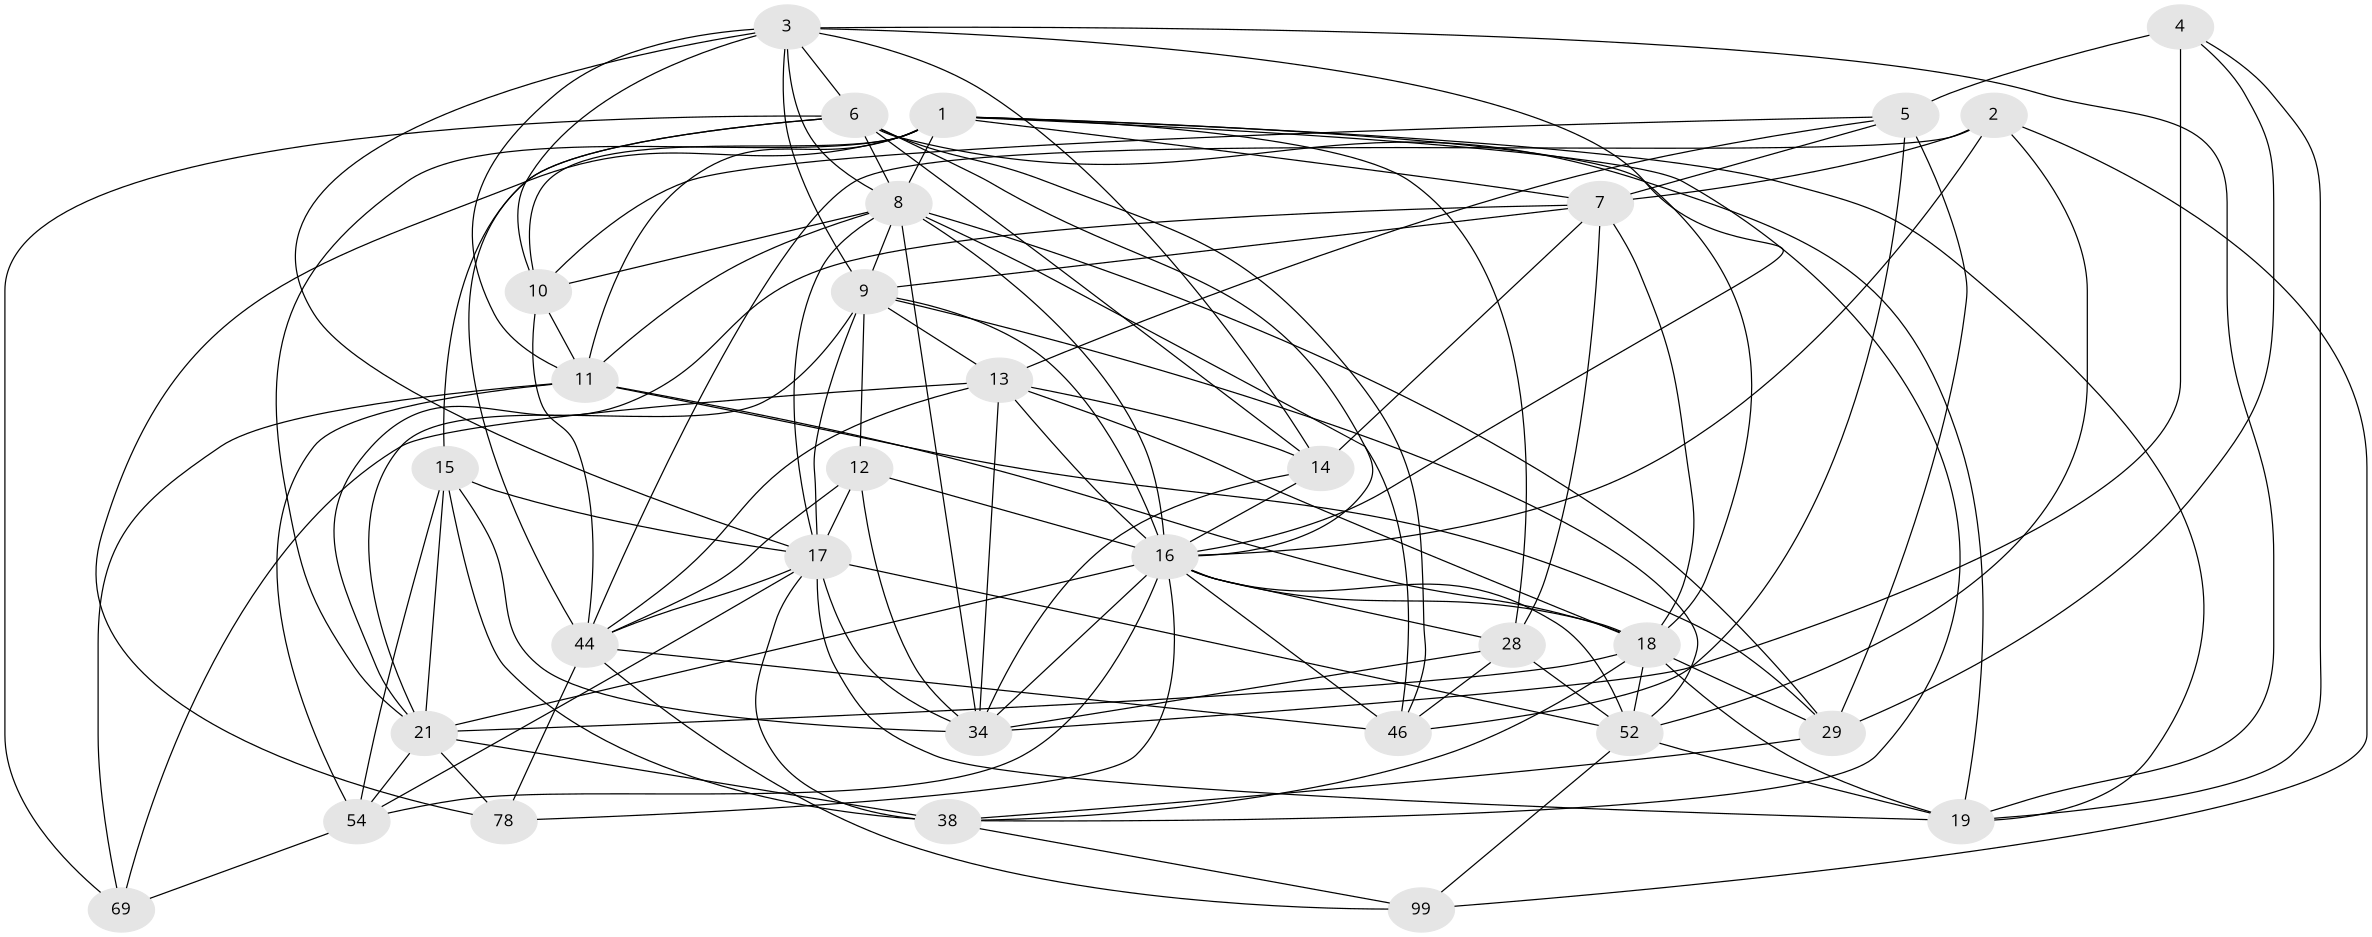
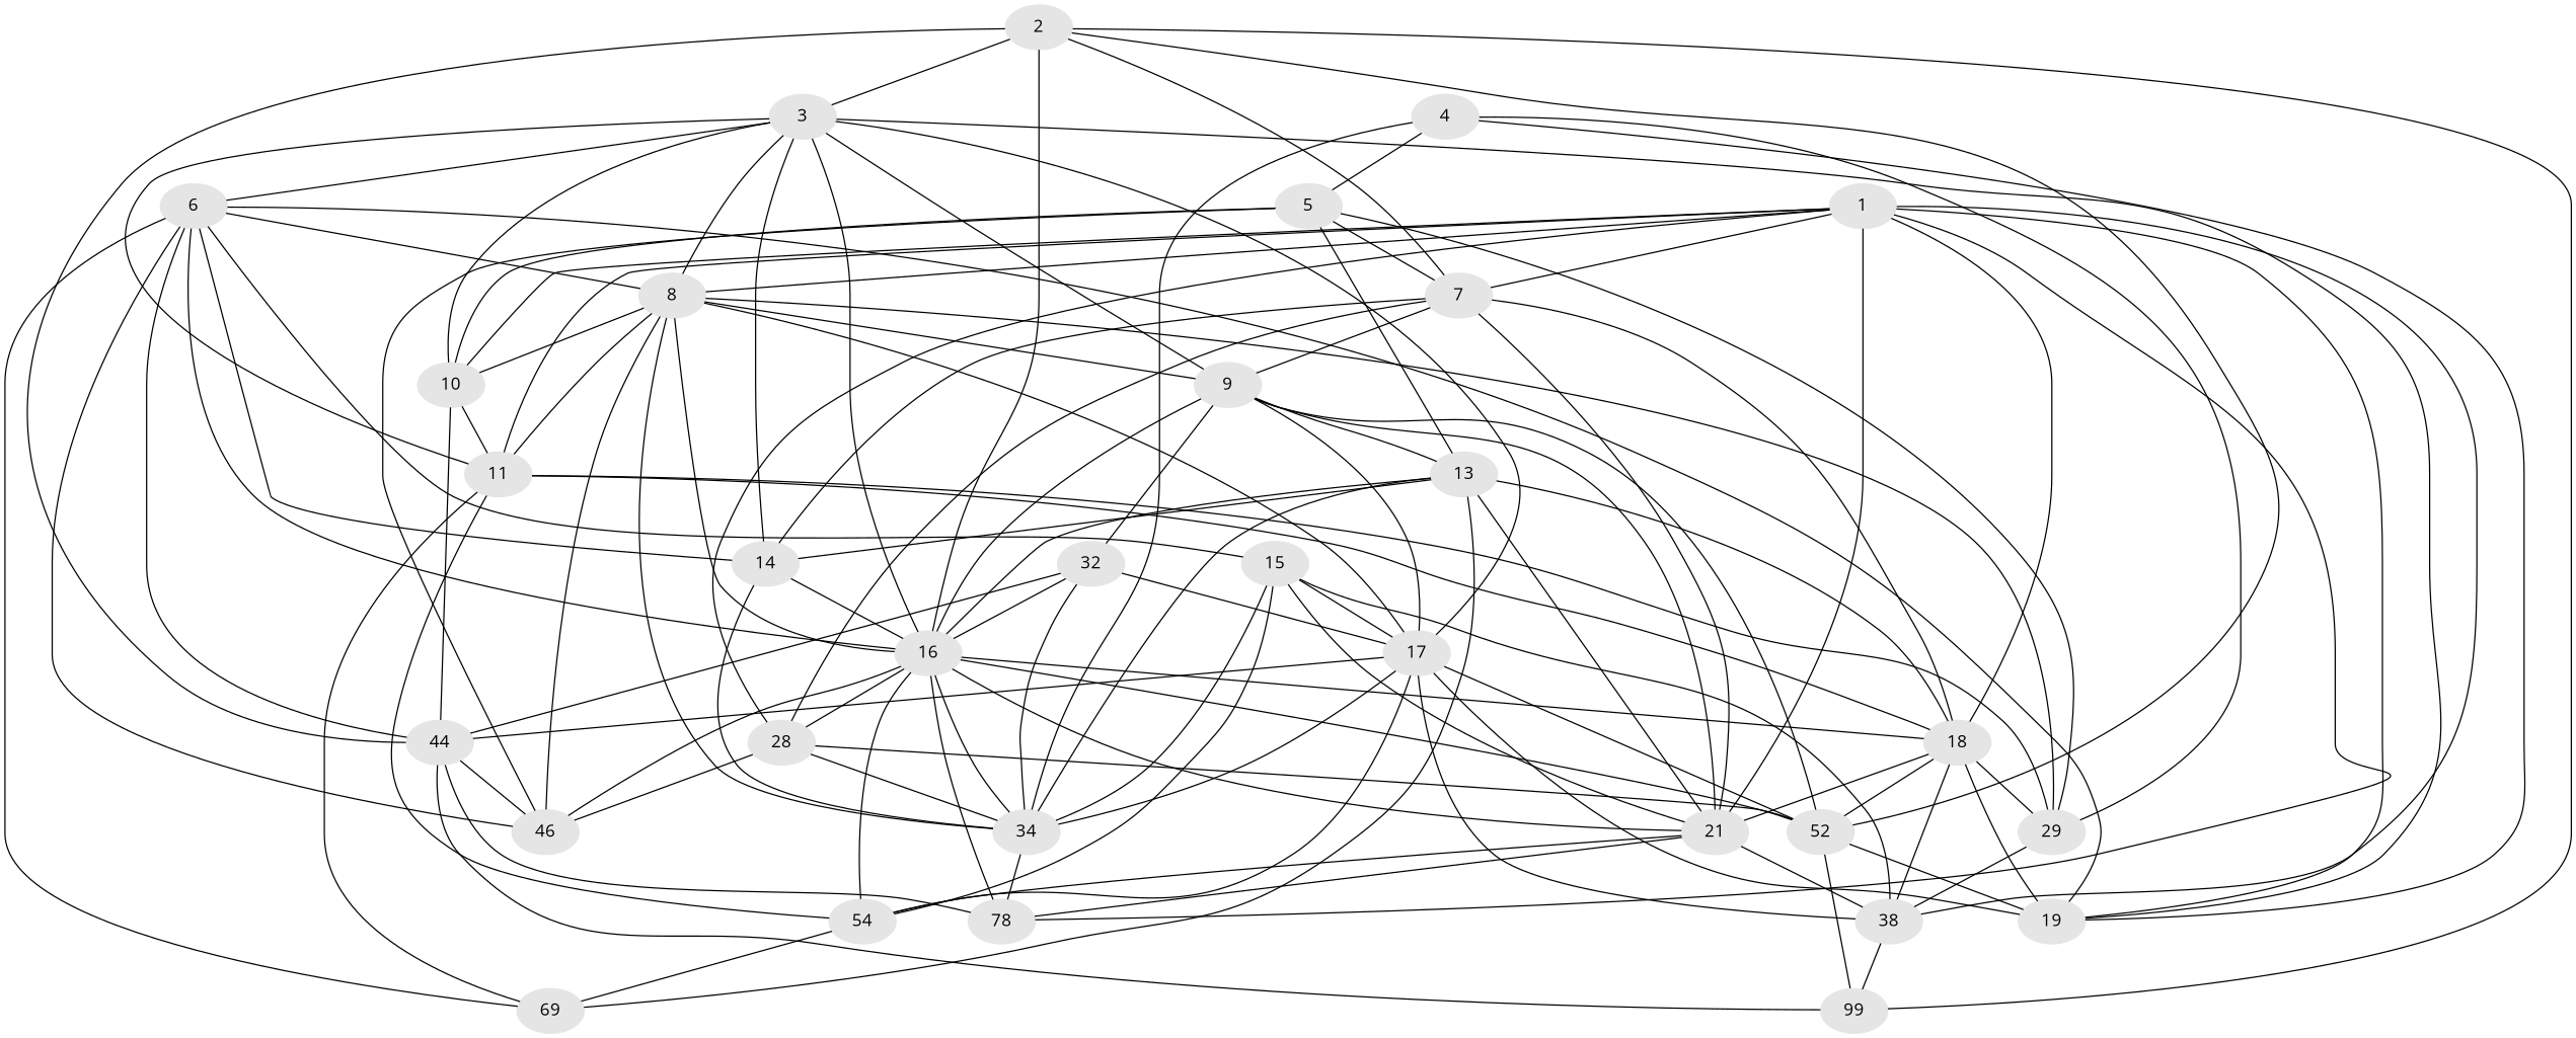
  graph {
    fontname="Open Sans"
    node [color=gray90 fontname="Open Sans" style=filled]
    edge [fontname="Open Sans"]
    1 [super="+37+47+40"]
    7 [super="+77+88"]
    8 [super="+67+53+33+87"]
    10 [super="+24"]
    11 [super="+66"]
    18 [super="+57+25"]
    21 [super="+48"]
    28 [super="+31"]
    38 [super="+45"]
    n10 [label=19 super="+90+64"]
    78 [super="+96"]
    9 [super="+80+63"]
    14 [super="+50"]
    16 [super="+20"]
    17 [super="+26+76+86"]
    29 [super="+39"]
    34 [super="+97+61+74+81"]
    46 [super="+51"]
    44 [super="+56+55"]
    69
    54 [super="+71"]
    52 [super="+62+101+60"]
    99
    2 [super="+94+98"]
    3 [super="+43+93"]
    6 [super="+65+105+30"]
    15 [super="+22"]
    13 [super="+32+19"]
-   12 [super="+84"]
+   12 [super="+84" label=32]
    4 [super="+42"]
    5 [super="+104"]
    1 -- 7
    1 -- 8
    1 -- 10
    1 -- 11
    1 -- 18
    1 -- 21 [weight=3]
    1 -- 28
    1 -- 38
    1 -- n10
    1 -- 78
    7 -- 18
    7 -- 21
    7 -- 28
    7 -- 9
    7 -- 14
    8 -- 10
    8 -- 11
    8 -- 9
    8 -- 16
    8 -- 17
    8 -- 29
    8 -- 34 [weight=2]
    8 -- 46
    10 -- 11
    10 -- 44
    11 -- 18
    11 -- 29
    11 -- 69
    11 -- 54
    18 -- 21
    18 -- 38
    18 -- n10
    18 -- 29
    18 -- 52
    21 -- 38 [weight=2]
    21 -- 78
    21 -- 54
    28 -- 34
    28 -- 46
    28 -- 52
    38 -- 99
    9 -- 21
    9 -- 16 [weight=2]
    9 -- 17
    9 -- 52
    9 -- 13
    9 -- 12
    14 -- 16
    14 -- 34
    16 -- 18
    16 -- 21 [weight=2]
    16 -- 28
    16 -- 78 [weight=2]
    16 -- 34
    16 -- 46
    16 -- 54
    16 -- 52 [weight=2]
    17 -- 38
    17 -- n10
    17 -- 34
    17 -- 44
    17 -- 54
    17 -- 52
    29 -- 38
+   34 -- 78
    44 -- 78
    44 -- 46
    44 -- 99
    54 -- 69
    52 -- n10 [weight=2]
    52 -- 99
    2 -- 7
    2 -- 16 [weight=3]
    2 -- 44
    2 -- 52
    2 -- 99
+   2 -- 3
    3 -- 8
    3 -- 10
    3 -- 11
    3 -- n10
    3 -- 9
    3 -- 14
    3 -- 16
    3 -- 17
    3 -- 6
    6 -- 8
    6 -- n10
    6 -- 14
    6 -- 16 [weight=2]
    6 -- 46
    6 -- 44 [weight=2]
    6 -- 69
    6 -- 15
    15 -- 21
    15 -- 38
    15 -- 17 [weight=2]
    15 -- 34 [weight=2]
    15 -- 54
    13 -- 18
    13 -- 14
    13 -- 16
    13 -- 34
-   13 -- 44
+   13 -- 21
    13 -- 69
    12 -- 16 [weight=2]
    12 -- 17
    12 -- 34
    12 -- 44
    4 -- n10
    4 -- 29
    4 -- 34 [weight=3]
    4 -- 5
    5 -- 7
    5 -- 10
    5 -- 29
    5 -- 46
    5 -- 13
  }
